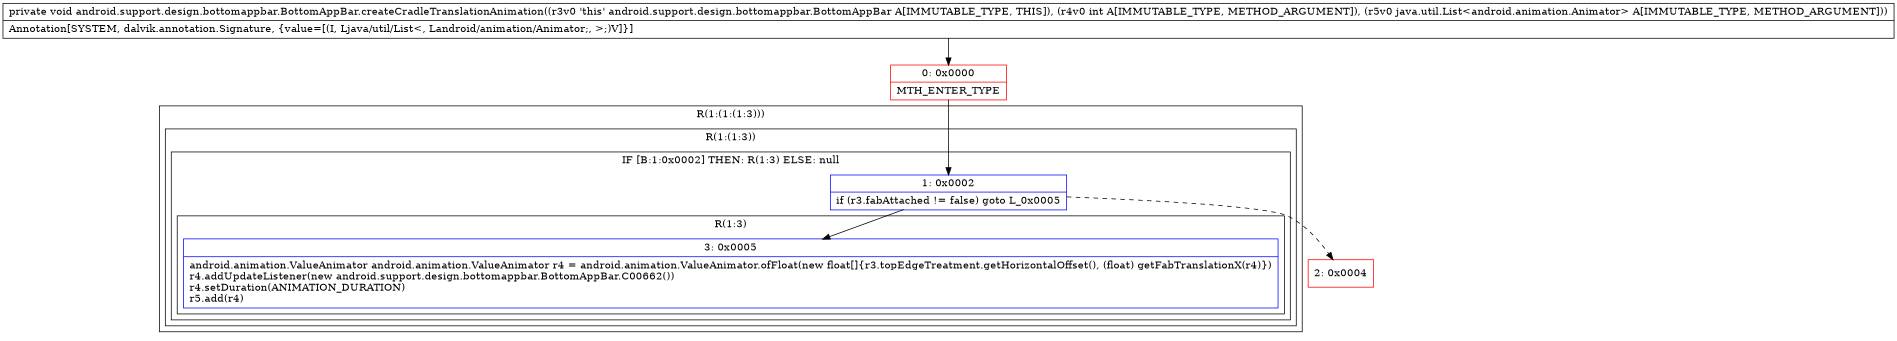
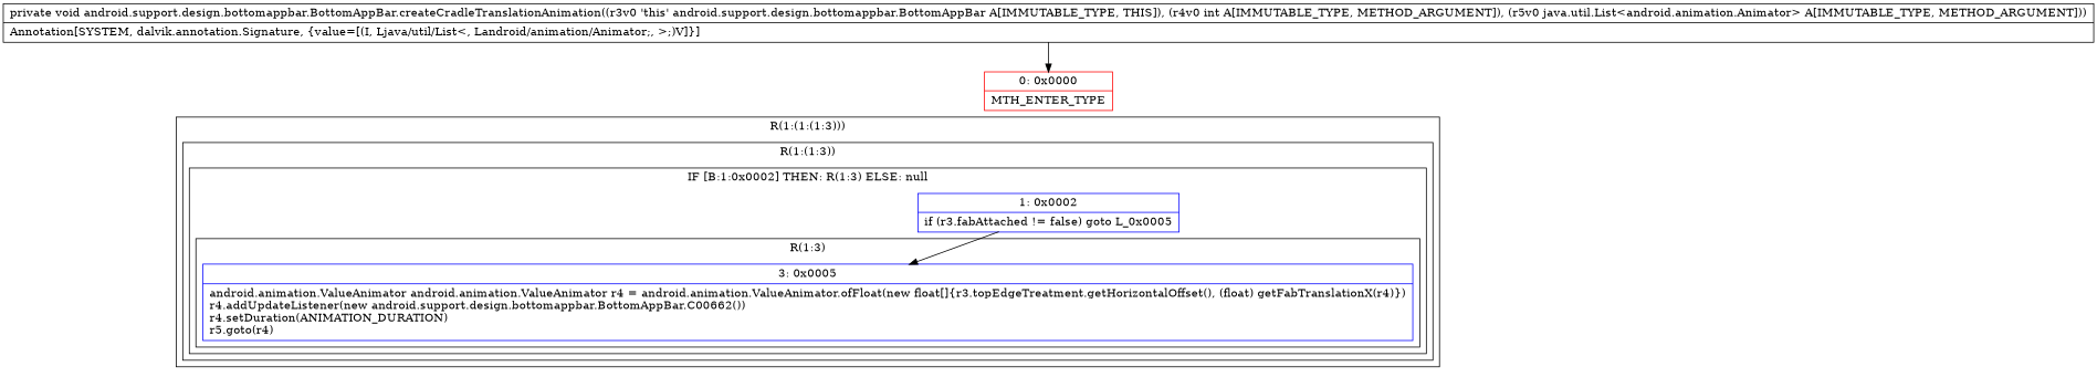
  digraph {
    node [color=blue shape=record]
-   n1 [label="{3\:\ 0x0005|android.animation.ValueAnimator android.animation.ValueAnimator r4 = android.animation.ValueAnimator.ofFloat(new float[]\{r3.topEdgeTreatment.getHorizontalOffset(), (float) getFabTranslationX(r4)\})\lr4.addUpdateListener(new android.support.design.bottomappbar.BottomAppBar.C00662())\lr4.setDuration(ANIMATION_DURATION)\lr5.add(r4)\l}"]
+   n1 [label="{3\:\ 0x0005|android.animation.ValueAnimator android.animation.ValueAnimator r4 = android.animation.ValueAnimator.ofFloat(new float[]\{r3.topEdgeTreatment.getHorizontalOffset(), (float) getFabTranslationX(r4)\})\lr4.addUpdateListener(new android.support.design.bottomappbar.BottomAppBar.C00662())\lr4.setDuration(ANIMATION_DURATION)\lr5.goto(r4)\l}"]
    n2 [label="{1\:\ 0x0002|if (r3.fabAttached != false) goto L_0x0005\l}"]
-   n3 [color=red label="{2\:\ 0x0004}"]
    n4 [color=red label="{0\:\ 0x0000|MTH_ENTER_TYPE\l}"]
    n5 [label="{private void android.support.design.bottomappbar.BottomAppBar.createCradleTranslationAnimation((r3v0 'this' android.support.design.bottomappbar.BottomAppBar A[IMMUTABLE_TYPE, THIS]), (r4v0 int A[IMMUTABLE_TYPE, METHOD_ARGUMENT]), (r5v0 java.util.List\<android.animation.Animator\> A[IMMUTABLE_TYPE, METHOD_ARGUMENT]))  | Annotation[SYSTEM, dalvik.annotation.Signature, \{value=[(I, Ljava\/util\/List\<, Landroid\/animation\/Animator;, \>;)V]\}]\l}" color=""]
    subgraph cluster_1 {
      label="R(1:(1:(1:3)))"
      subgraph cluster_2 {
        label="R(1:(1:3))"
        subgraph cluster_3 {
          label="IF [B:1:0x0002] THEN: R(1:3) ELSE: null"
          n2
          subgraph cluster_4 {
            label="R(1:3)"
            n1
          }
        }
      }
    }
    n2 -> n1
-   n2 -> n3 [style=dashed]
-   n4 -> n2
    n5 -> n4
  }
